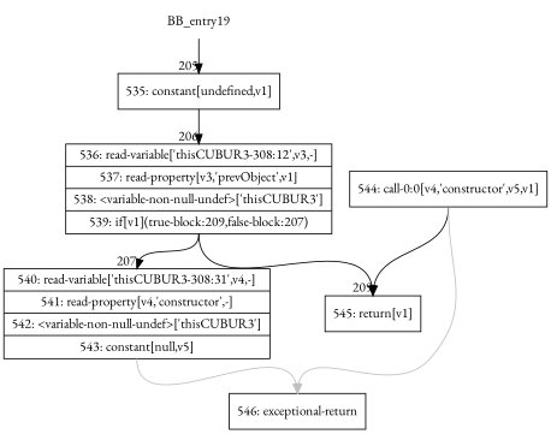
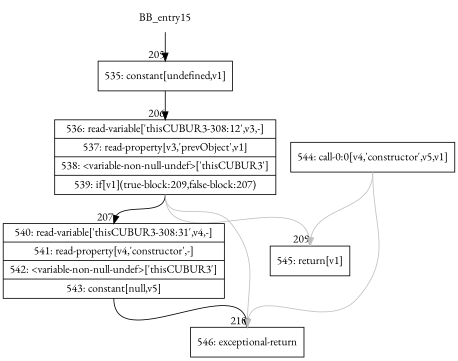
  digraph {
    fontname="EB Garamond"
    rankdir=TD
    node [fontname="EB Garamond" shape=record]
    edge [fontname="EB Garamond" headport=n tailport=s]
-   BB_entry19 [shape=none]
+   BB_entry19 [shape=none label=BB_entry15]
    n2 [label="{535: constant[undefined,v1]}"]
    n3 [label="{536: read-variable['thisCUBUR3-308:12',v3,-]|537: read-property[v3,'prevObject',v1]|538: \<variable-non-null-undef\>['thisCUBUR3']|539: if[v1](true-block:209,false-block:207)}"]
    n4 [label="{545: return[v1]}"]
    n5 [label="{540: read-variable['thisCUBUR3-308:31',v4,-]|541: read-property[v4,'constructor',-]|542: \<variable-non-null-undef\>['thisCUBUR3']|543: constant[null,v5]}"]
    n6 [label="{546: exceptional-return}"]
    n7 [label="{544: call-0:0[v4,'constructor',v5,v1]}"]
    BB_entry19 -> n2 [headlabel="    205"]
    n2 -> n3 [headlabel="      206"]
-   n3 -> n4 [headlabel="      209"]
+   n3 -> n4 [headlabel="      209" color=gray]
    n3 -> n5 [headlabel="      207"]
-   n5 -> n6 [color=gray]
-   n7 -> n4
+   n3 -> n6 [color=gray headlabel="      210"]
+   n5 -> n6 [color=black]
+   n7 -> n4 [color=gray]
    n7 -> n6 [color=gray]
  }
